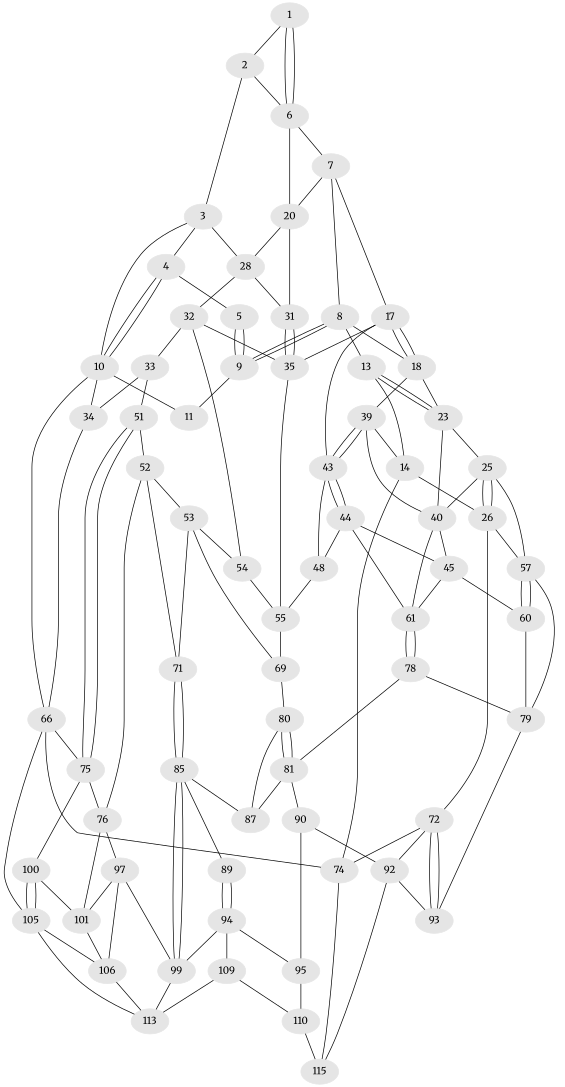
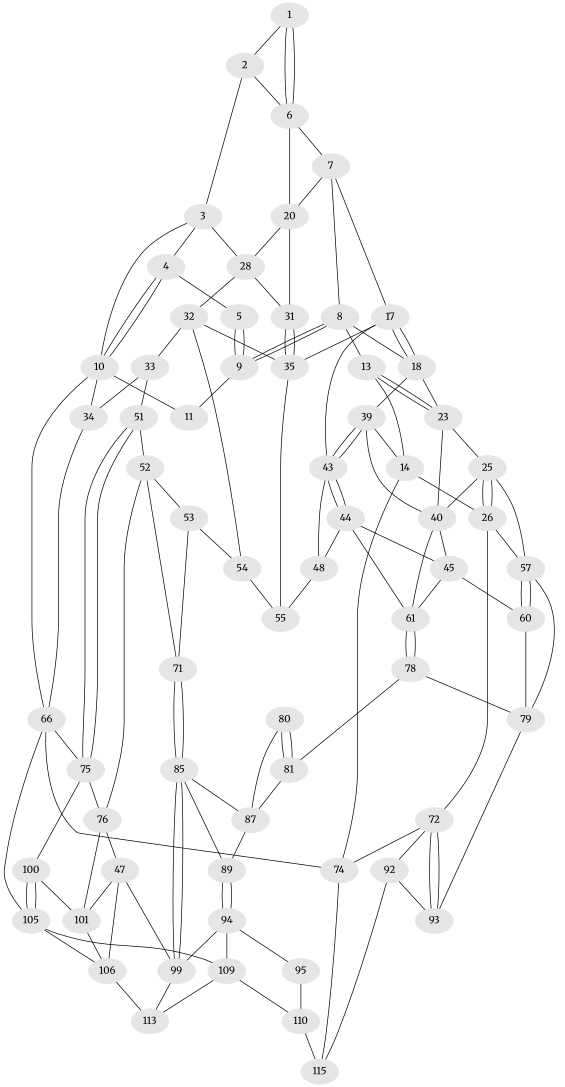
  graph {
    fontname=Merriweather
    node [color=gray90 fontname=Merriweather style=filled]
    edge [fontname=Merriweather]
    1
    2
    6 [super="+15"]
    3 [super="+27"]
    7 [super="+16"]
    20 [super="+21"]
    4
    10 [super="+29"]
    28 [super="+30"]
    5
    11
    34 [super="+65"]
    66 [super="+67"]
    31
    32 [super="+38"]
    9
    8 [super="+12"]
    17 [super="+37"]
    13
    18 [super="+19"]
    35 [super="+36"]
    43 [super="+47"]
    14 [super="+22"]
    23 [super="+24"]
    39
    74
    75 [super="+77"]
    105 [super="+108"]
    26 [super="+59"]
    25 [super="+42"]
    40 [super="+41"]
    57 [super="+58"]
    72 [super="+73"]
    115 [super="+116"]
    55 [super="+63"]
    44 [super="+49"]
    48 [super="+56"]
    45 [super="+46"]
    61 [super="+62"]
    60 [super="+64"]
    79 [super="+83"]
    92 [super="+114"]
    93
    33 [super="+50"]
    54
    51
    52 [super="+70"]
-   69
    78
    80 [super="+84"]
    81 [super="+82"]
    87 [super="+88"]
    53 [super="+68"]
    71
    76 [super="+96"]
    100
    85 [super="+86"]
-   97 [super="+98"]
+   97 [super="+98" label=47]
    101 [super="+104"]
    109 [super="+117"]
    106 [super="+112"]
    89
    99 [super="+102"]
-   90 [super="+91"]
    95 [super="+107"]
    94 [super="+103"]
    113
    110 [super="+111"]
    1 -- 2
    1 -- 6
    1 -- 6
    2 -- 6
    2 -- 3
    6 -- 7
    6 -- 20
    3 -- 4
    3 -- 10
    3 -- 28
    7 -- 20
    7 -- 8
    7 -- 17
    20 -- 28
    20 -- 31
    4 -- 10
    4 -- 10
    4 -- 5
    10 -- 11
    10 -- 34
    10 -- 66
    28 -- 31
    28 -- 32
    5 -- 9
    5 -- 9
    34 -- 66
    66 -- 74
    66 -- 75
    66 -- 105
    31 -- 35
    31 -- 35
    32 -- 35
    32 -- 33
    32 -- 54
    9 -- 11
    8 -- 9
    8 -- 9
    8 -- 13
    8 -- 18
    17 -- 18
    17 -- 18
    17 -- 35
    17 -- 43
    13 -- 14
    13 -- 23
    13 -- 23
    18 -- 23
    18 -- 39
    35 -- 55
    43 -- 44
    43 -- 44
    43 -- 48
    14 -- 74
    14 -- 26
    23 -- 25
    23 -- 40
    39 -- 43
    39 -- 43
    39 -- 14 [weight=2]
    39 -- 40
    74 -- 115
    75 -- 76
    75 -- 100
-   105 -- 113
+   105 -- 109
    105 -- 106
    26 -- 57
    26 -- 72
    25 -- 26
    25 -- 26
    25 -- 40
    25 -- 57
    40 -- 45
    40 -- 61
    57 -- 60
    57 -- 60
    57 -- 79
    72 -- 74
    72 -- 92
    72 -- 93
    72 -- 93
-   55 -- 69
    44 -- 48
    44 -- 45
    44 -- 61
    48 -- 55
    45 -- 61
    45 -- 60
    61 -- 78
    61 -- 78
    60 -- 79
    79 -- 93
    92 -- 115
    92 -- 93
    33 -- 34 [weight=2]
    33 -- 51
    54 -- 55
    51 -- 75
    51 -- 75
    51 -- 52
    52 -- 53
    52 -- 71
    52 -- 76
-   69 -- 80
    78 -- 79
    78 -- 81
    80 -- 81
    80 -- 81
    80 -- 87
    81 -- 87
-   81 -- 90
+   87 -- 89
    53 -- 54
-   53 -- 69
    53 -- 71
    71 -- 85
    71 -- 85
    76 -- 97
    76 -- 101
    100 -- 105
    100 -- 105
    100 -- 101
    85 -- 87
    85 -- 89
    85 -- 99
    85 -- 99
    97 -- 101
    97 -- 106
    97 -- 99
    101 -- 106
    109 -- 113
    109 -- 110
    106 -- 113
    89 -- 94
    89 -- 94
    99 -- 113
-   90 -- 92
-   90 -- 95 [weight=2]
    95 -- 110
    94 -- 109
    94 -- 99
    94 -- 95
    110 -- 115 [weight=2]
  }
